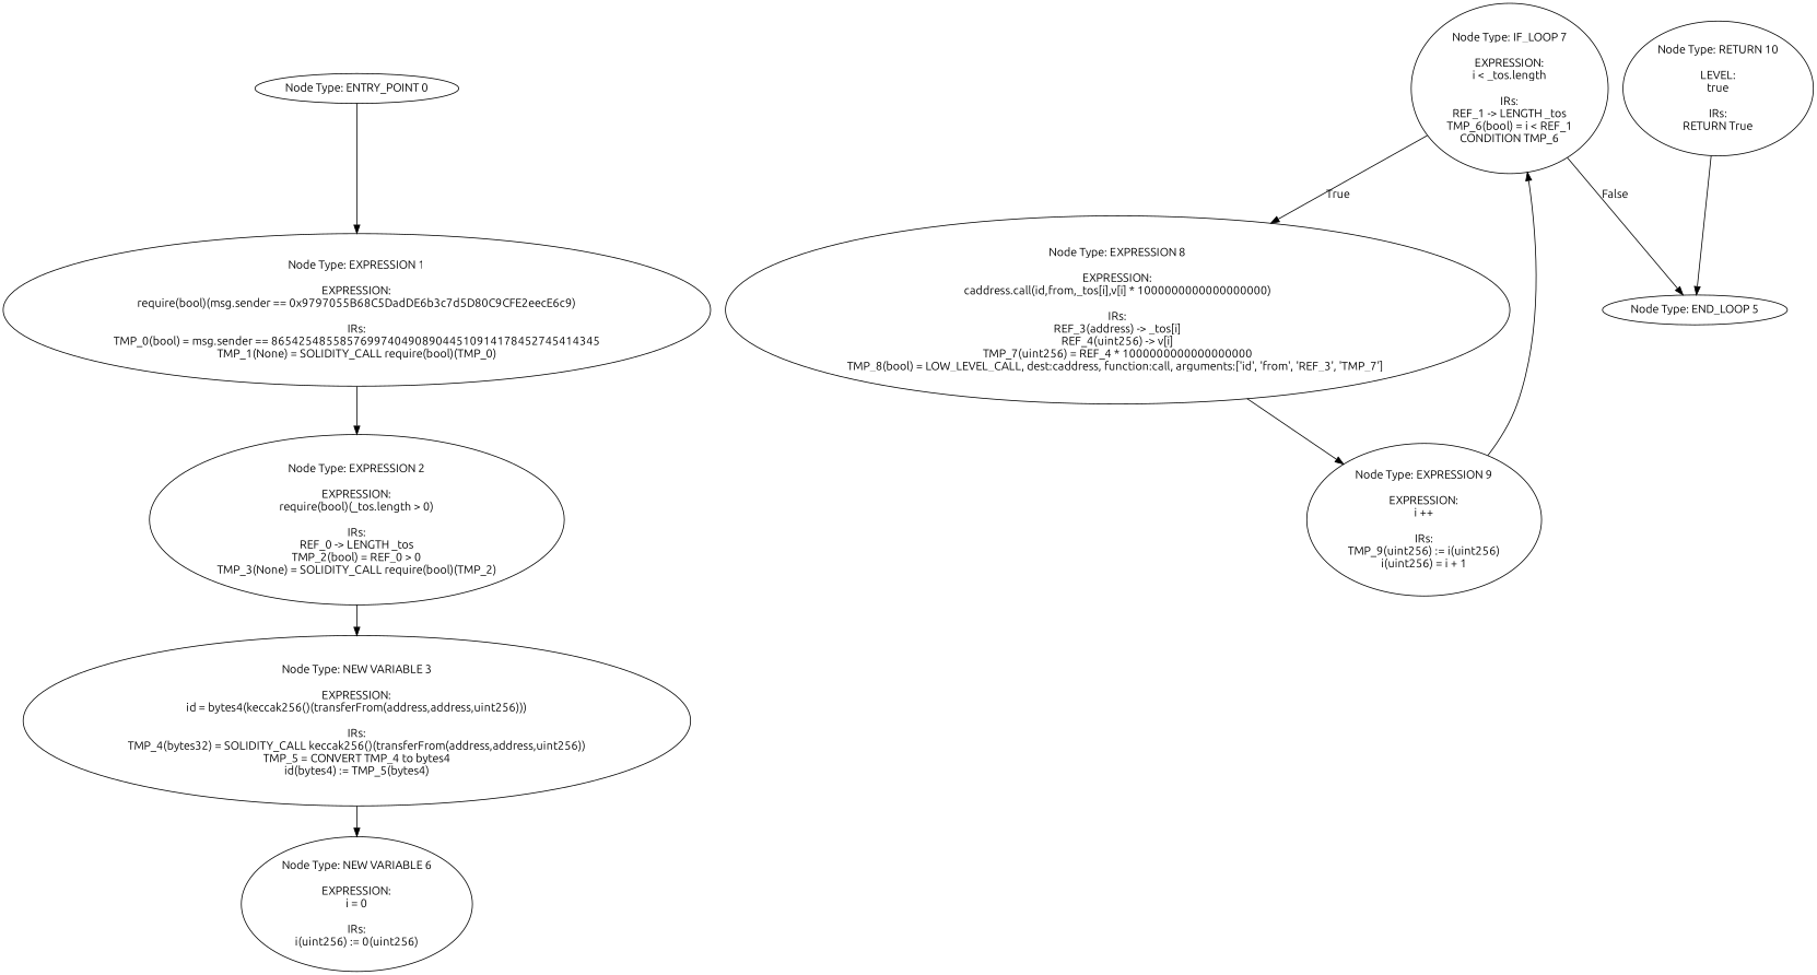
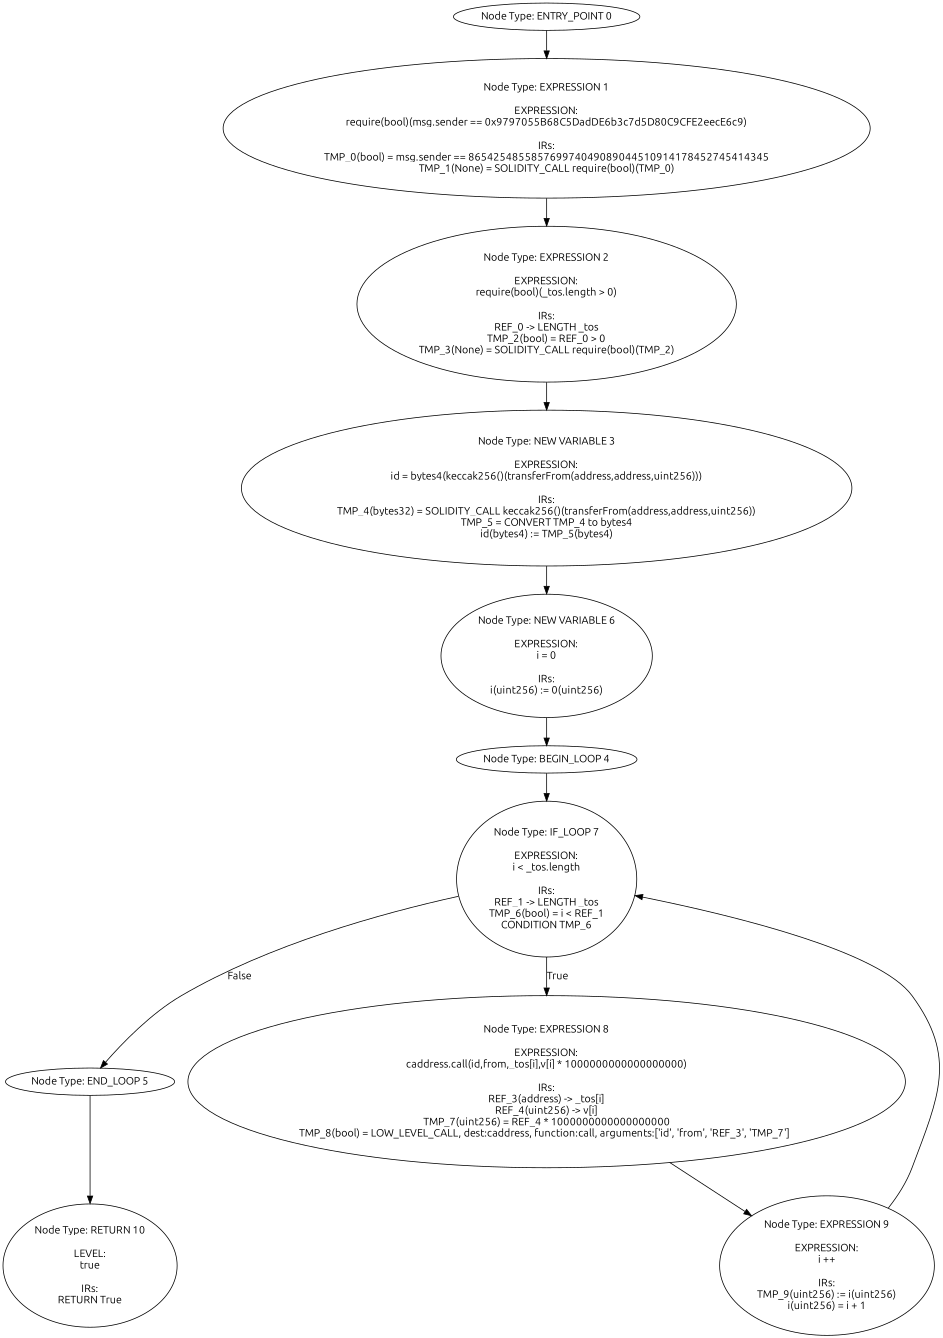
  digraph {
    fontname=Ubuntu
    node [fontname=Ubuntu]
    edge [fontname=Ubuntu]
    n1 [label="Node Type: ENTRY_POINT 0\n"]
    n2 [label="Node Type: EXPRESSION 1\n\nEXPRESSION:\nrequire(bool)(msg.sender == 0x9797055B68C5DadDE6b3c7d5D80C9CFE2eecE6c9)\n\nIRs:\nTMP_0(bool) = msg.sender == 865425485585769974049089044510914178452745414345\nTMP_1(None) = SOLIDITY_CALL require(bool)(TMP_0)"]
    n3 [label="Node Type: EXPRESSION 2\n\nEXPRESSION:\nrequire(bool)(_tos.length > 0)\n\nIRs:\nREF_0 -> LENGTH _tos\nTMP_2(bool) = REF_0 > 0\nTMP_3(None) = SOLIDITY_CALL require(bool)(TMP_2)"]
    n4 [label="Node Type: NEW VARIABLE 3\n\nEXPRESSION:\nid = bytes4(keccak256()(transferFrom(address,address,uint256)))\n\nIRs:\nTMP_4(bytes32) = SOLIDITY_CALL keccak256()(transferFrom(address,address,uint256))\nTMP_5 = CONVERT TMP_4 to bytes4\nid(bytes4) := TMP_5(bytes4)"]
    n5 [label="Node Type: NEW VARIABLE 6\n\nEXPRESSION:\ni = 0\n\nIRs:\ni(uint256) := 0(uint256)"]
+   n6 [label="Node Type: BEGIN_LOOP 4\n"]
    n7 [label="Node Type: IF_LOOP 7\n\nEXPRESSION:\ni < _tos.length\n\nIRs:\nREF_1 -> LENGTH _tos\nTMP_6(bool) = i < REF_1\nCONDITION TMP_6"]
    n8 [label="Node Type: END_LOOP 5\n"]
    n9 [label="Node Type: EXPRESSION 8\n\nEXPRESSION:\ncaddress.call(id,from,_tos[i],v[i] * 1000000000000000000)\n\nIRs:\nREF_3(address) -> _tos[i]\nREF_4(uint256) -> v[i]\nTMP_7(uint256) = REF_4 * 1000000000000000000\nTMP_8(bool) = LOW_LEVEL_CALL, dest:caddress, function:call, arguments:['id', 'from', 'REF_3', 'TMP_7']  "]
    n10 [label="Node Type: RETURN 10\n\nLEVEL:\ntrue\n\nIRs:\nRETURN True"]
    n11 [label="Node Type: EXPRESSION 9\n\nEXPRESSION:\ni ++\n\nIRs:\nTMP_9(uint256) := i(uint256)\ni(uint256) = i + 1"]
    n1 -> n2
    n2 -> n3
    n3 -> n4
    n4 -> n5
+   n5 -> n6
+   n6 -> n7
    n7 -> n8 [label=False]
    n7 -> n9 [label=True]
-   n10 -> n8
+   n8 -> n10
    n9 -> n11
    n11 -> n7
  }
